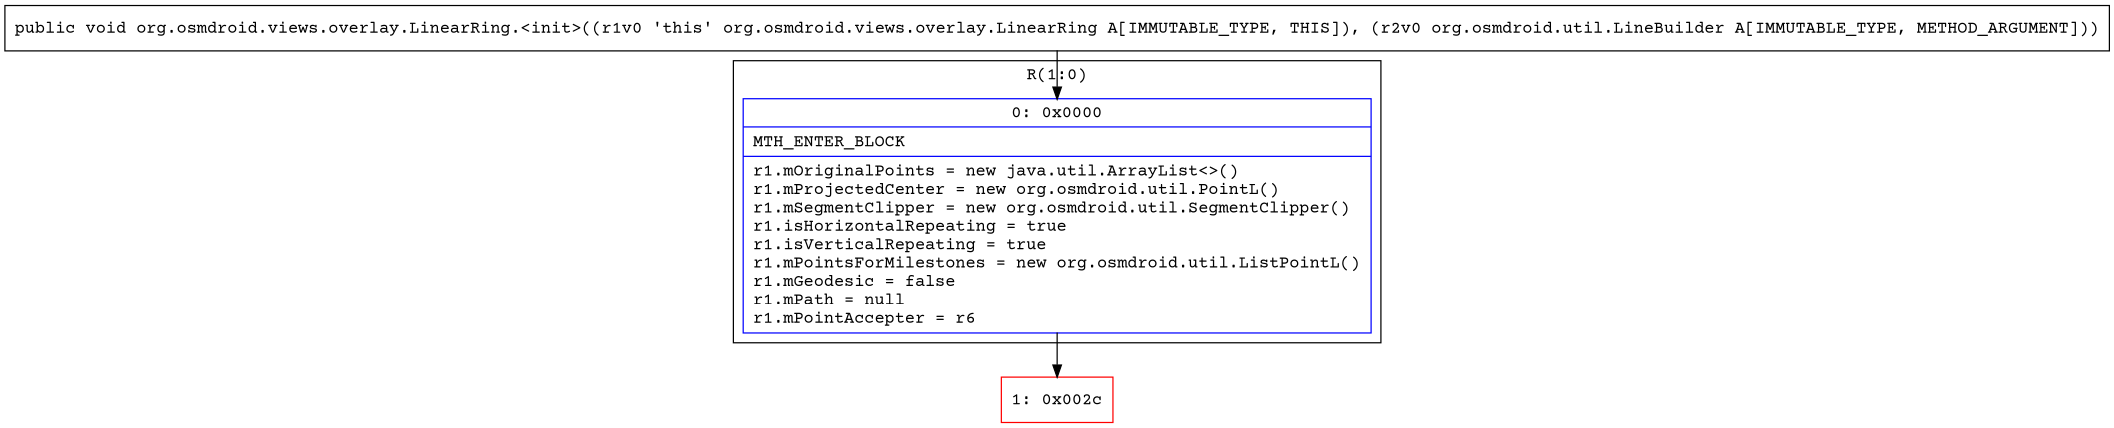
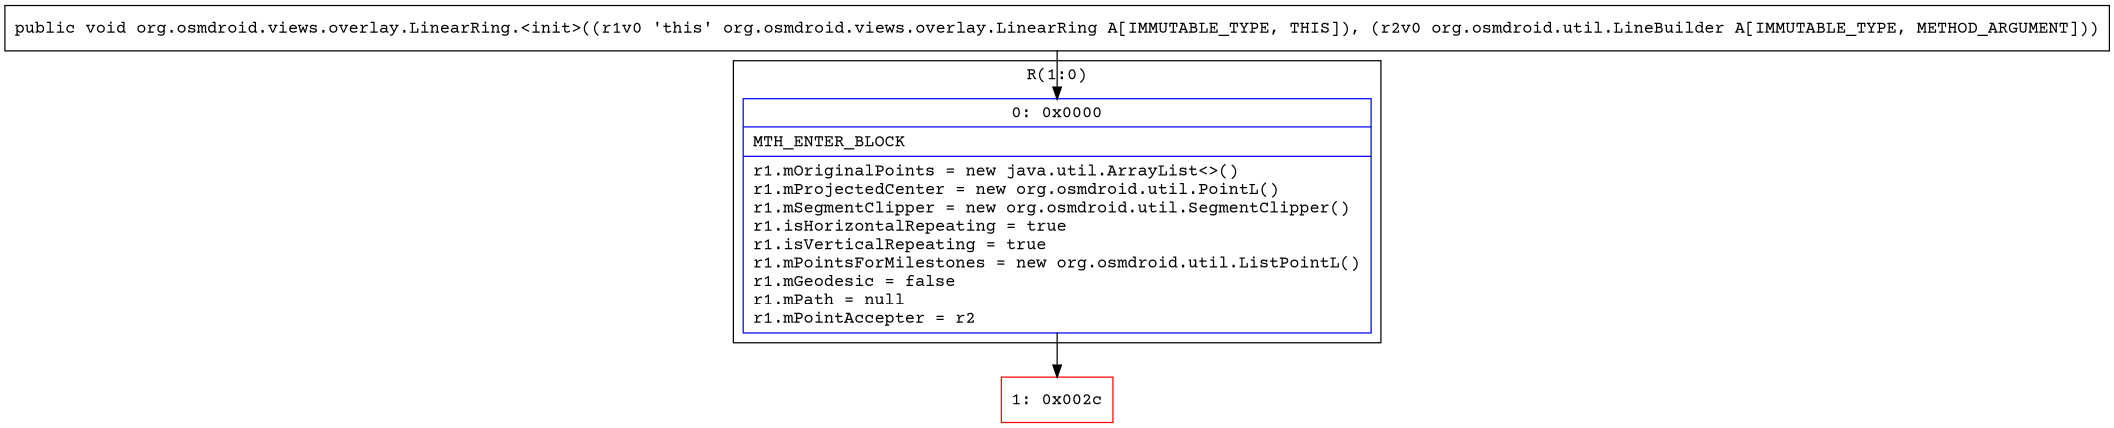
  digraph {
    fontname="Courier Prime"
    node [shape=record fontname="Courier Prime"]
    edge [fontname="Courier Prime"]
-   n1 [color=blue label="{0\:\ 0x0000|MTH_ENTER_BLOCK\l|r1.mOriginalPoints = new java.util.ArrayList\<\>()\lr1.mProjectedCenter = new org.osmdroid.util.PointL()\lr1.mSegmentClipper = new org.osmdroid.util.SegmentClipper()\lr1.isHorizontalRepeating = true\lr1.isVerticalRepeating = true\lr1.mPointsForMilestones = new org.osmdroid.util.ListPointL()\lr1.mGeodesic = false\lr1.mPath = null\lr1.mPointAccepter = r6\l}"]
+   n1 [color=blue label="{0\:\ 0x0000|MTH_ENTER_BLOCK\l|r1.mOriginalPoints = new java.util.ArrayList\<\>()\lr1.mProjectedCenter = new org.osmdroid.util.PointL()\lr1.mSegmentClipper = new org.osmdroid.util.SegmentClipper()\lr1.isHorizontalRepeating = true\lr1.isVerticalRepeating = true\lr1.mPointsForMilestones = new org.osmdroid.util.ListPointL()\lr1.mGeodesic = false\lr1.mPath = null\lr1.mPointAccepter = r2\l}"]
    n2 [color=red label="{1\:\ 0x002c}"]
    n3 [label="{public void org.osmdroid.views.overlay.LinearRing.\<init\>((r1v0 'this' org.osmdroid.views.overlay.LinearRing A[IMMUTABLE_TYPE, THIS]), (r2v0 org.osmdroid.util.LineBuilder A[IMMUTABLE_TYPE, METHOD_ARGUMENT])) }"]
    subgraph cluster_1 {
      label="R(1:0)"
      n1
    }
    n1 -> n2
    n3 -> n1
  }
